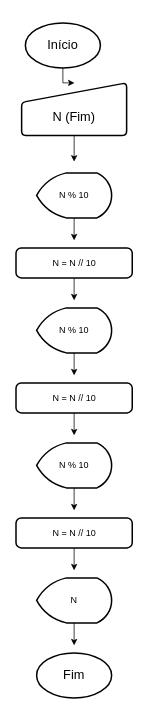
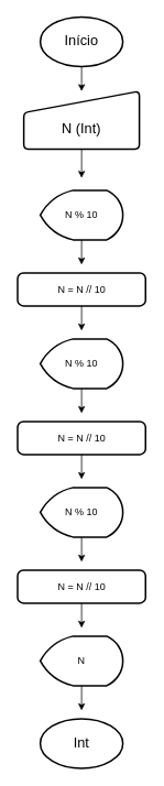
  <mxCell id="0" />
  <mxCell id="1" parent="0" />
  <mxCell id="2" style="edgeStyle=orthogonalEdgeStyle;rounded=0;orthogonalLoop=1;jettySize=auto;html=1;fontSize=17;" edge="1" source="3" parent="1"><mxGeometry relative="1" as="geometry"><mxPoint x="98" y="110" as="targetPoint" /></mxGeometry></mxCell>
- <mxCell id="3" value="Início" style="strokeWidth=2;html=1;shape=mxgraph.flowchart.start_1;whiteSpace=wrap;fontSize=17;" vertex="1" parent="1"><mxGeometry x="33" y="30" width="100" height="60" as="geometry" /></mxCell>
+ <mxCell id="3" value="Início" style="strokeWidth=2;html=1;shape=mxgraph.flowchart.start_1;whiteSpace=wrap;fontSize=17;" vertex="1" parent="1"><mxGeometry x="48" y="20" width="100" height="60" as="geometry" /></mxCell>
  <mxCell id="4" style="edgeStyle=orthogonalEdgeStyle;rounded=0;orthogonalLoop=1;jettySize=auto;html=1;fontSize=17;" edge="1" parent="1"><mxGeometry relative="1" as="geometry"><mxPoint x="98" y="215" as="targetPoint" /><mxPoint x="98.067" y="176" as="sourcePoint" /></mxGeometry></mxCell>
- <mxCell id="5" value="&lt;br&gt;N (Fim)" style="html=1;strokeWidth=2;shape=manualInput;whiteSpace=wrap;rounded=1;size=26;arcSize=11;fontSize=17;verticalAlign=middle;labelPosition=center;verticalLabelPosition=middle;align=center;" vertex="1" parent="1"><mxGeometry x="28" y="110" width="140" height="70" as="geometry" /></mxCell>
+ <mxCell id="5" value="&lt;br&gt;N (Int)" style="html=1;strokeWidth=2;shape=manualInput;whiteSpace=wrap;rounded=1;size=26;arcSize=11;fontSize=17;verticalAlign=middle;labelPosition=center;verticalLabelPosition=middle;align=center;" vertex="1" parent="1"><mxGeometry x="28" y="110" width="140" height="70" as="geometry" /></mxCell>
  <mxCell id="6" style="edgeStyle=orthogonalEdgeStyle;rounded=0;orthogonalLoop=1;jettySize=auto;html=1;" edge="1" parent="1" source="7"><mxGeometry relative="1" as="geometry"><mxPoint x="98" y="400" as="targetPoint" /></mxGeometry></mxCell>
  <mxCell id="7" value="N = N // 10" style="rounded=1;whiteSpace=wrap;html=1;absoluteArcSize=1;arcSize=14;strokeWidth=2;" vertex="1" parent="1"><mxGeometry x="20.5" y="330" width="155" height="40" as="geometry" /></mxCell>
  <mxCell id="8" style="edgeStyle=orthogonalEdgeStyle;rounded=0;orthogonalLoop=1;jettySize=auto;html=1;" edge="1" parent="1" source="9"><mxGeometry relative="1" as="geometry"><mxPoint x="98" y="320" as="targetPoint" /></mxGeometry></mxCell>
  <mxCell id="9" value="N % 10" style="strokeWidth=2;html=1;shape=mxgraph.flowchart.display;whiteSpace=wrap;" vertex="1" parent="1"><mxGeometry x="48" y="230" width="100" height="60" as="geometry" /></mxCell>
  <mxCell id="10" style="edgeStyle=orthogonalEdgeStyle;rounded=0;orthogonalLoop=1;jettySize=auto;html=1;" edge="1" parent="1" source="11"><mxGeometry relative="1" as="geometry"><mxPoint x="98" y="580" as="targetPoint" /></mxGeometry></mxCell>
  <mxCell id="11" value="N = N // 10" style="rounded=1;whiteSpace=wrap;html=1;absoluteArcSize=1;arcSize=14;strokeWidth=2;" vertex="1" parent="1"><mxGeometry x="20.5" y="510" width="155" height="40" as="geometry" /></mxCell>
  <mxCell id="12" style="edgeStyle=orthogonalEdgeStyle;rounded=0;orthogonalLoop=1;jettySize=auto;html=1;" edge="1" parent="1" source="13"><mxGeometry relative="1" as="geometry"><mxPoint x="98" y="500" as="targetPoint" /></mxGeometry></mxCell>
  <mxCell id="13" value="N % 10" style="strokeWidth=2;html=1;shape=mxgraph.flowchart.display;whiteSpace=wrap;" vertex="1" parent="1"><mxGeometry x="48" y="410" width="100" height="60" as="geometry" /></mxCell>
  <mxCell id="14" style="edgeStyle=orthogonalEdgeStyle;rounded=0;orthogonalLoop=1;jettySize=auto;html=1;" edge="1" parent="1" source="15"><mxGeometry relative="1" as="geometry"><mxPoint x="98" y="760" as="targetPoint" /></mxGeometry></mxCell>
  <mxCell id="15" value="N = N // 10" style="rounded=1;whiteSpace=wrap;html=1;absoluteArcSize=1;arcSize=14;strokeWidth=2;" vertex="1" parent="1"><mxGeometry x="20.5" y="690" width="155" height="40" as="geometry" /></mxCell>
  <mxCell id="16" style="edgeStyle=orthogonalEdgeStyle;rounded=0;orthogonalLoop=1;jettySize=auto;html=1;" edge="1" parent="1" source="17"><mxGeometry relative="1" as="geometry"><mxPoint x="98" y="680" as="targetPoint" /></mxGeometry></mxCell>
  <mxCell id="17" value="N % 10" style="strokeWidth=2;html=1;shape=mxgraph.flowchart.display;whiteSpace=wrap;" vertex="1" parent="1"><mxGeometry x="48" y="590" width="100" height="60" as="geometry" /></mxCell>
  <mxCell id="18" style="edgeStyle=orthogonalEdgeStyle;rounded=0;orthogonalLoop=1;jettySize=auto;html=1;" edge="1" parent="1" source="19"><mxGeometry relative="1" as="geometry"><mxPoint x="98" y="860" as="targetPoint" /></mxGeometry></mxCell>
  <mxCell id="19" value="N" style="strokeWidth=2;html=1;shape=mxgraph.flowchart.display;whiteSpace=wrap;" vertex="1" parent="1"><mxGeometry x="48" y="770" width="100" height="60" as="geometry" /></mxCell>
- <mxCell id="20" value="Fim" style="strokeWidth=2;html=1;shape=mxgraph.flowchart.start_1;whiteSpace=wrap;fontSize=17;" vertex="1" parent="1"><mxGeometry x="48" y="870" width="100" height="60" as="geometry" /></mxCell>
+ <mxCell id="20" value="Int" style="strokeWidth=2;html=1;shape=mxgraph.flowchart.start_1;whiteSpace=wrap;fontSize=17;" vertex="1" parent="1"><mxGeometry x="48" y="870" width="100" height="60" as="geometry" /></mxCell>
